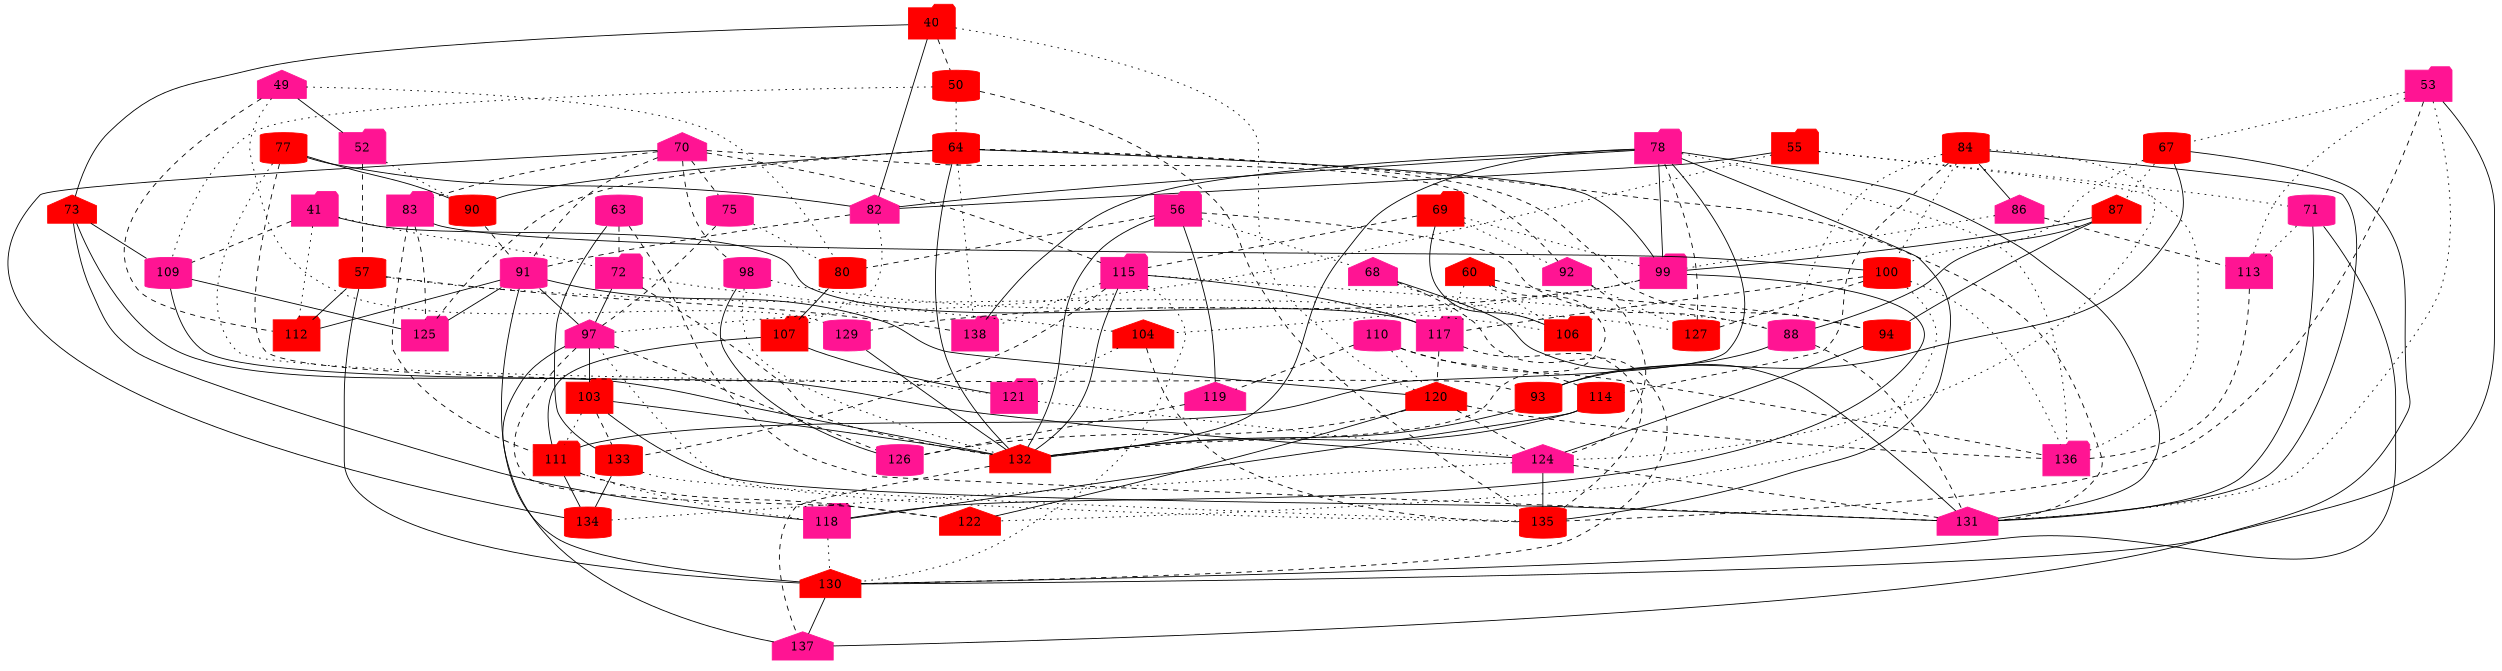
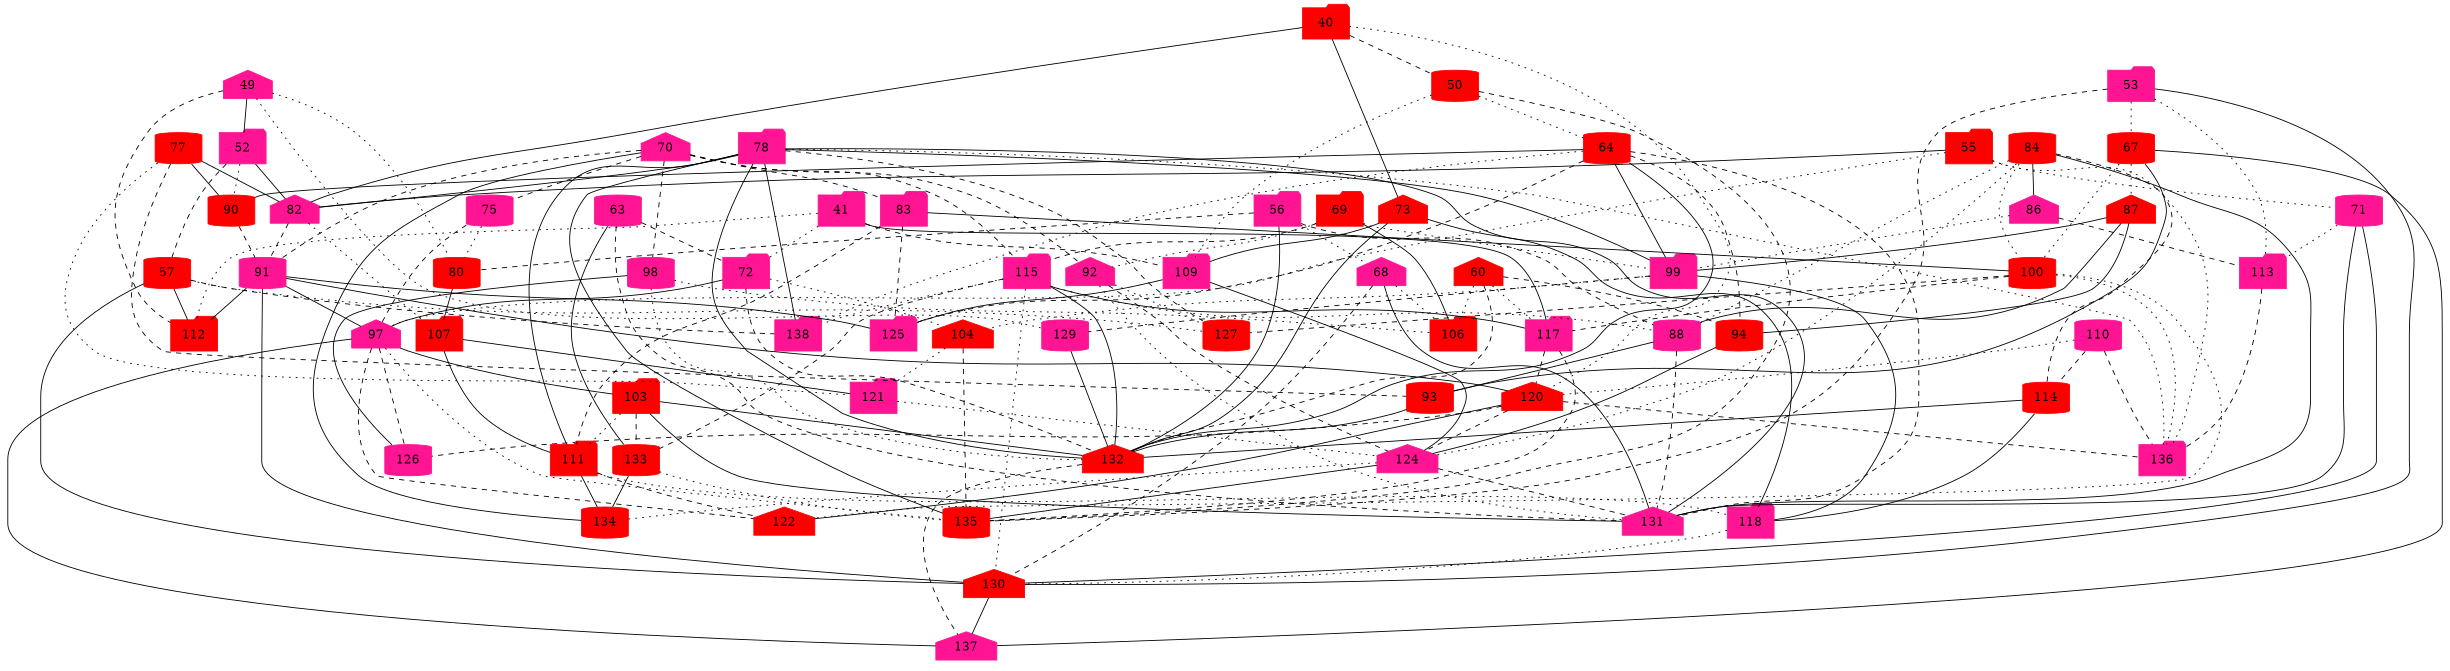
  graph {
    node [color=deeppink shape=cylinder style=filled]
    edge [style=solid]
    40 [color=red shape=folder]
    50 [color=red]
    73 [color=red shape=house]
    82 [shape=house super="+18"]
    120 [color=red shape=house super="+16+43+102+79"]
-   109 [super="+61"]
+   109 [shape=folder super="+61"]
    64 [color=red super="+29+46"]
    135 [color=red super="+10+47+123"]
    132 [color=red shape=house super="+37+116+58"]
    118 [shape=folder super="+101"]
    91 [super="+65+74"]
    107 [color=red shape=folder]
    136 [shape=folder super="+39+85"]
    124 [shape=house super="+24+38+45"]
    122 [color=red shape=house]
    126
    41 [shape=folder super="+1"]
    72 [shape=folder super="+3"]
    112 [color=red shape=folder]
    117 [shape=folder super="+42+81"]
    97 [shape=house super="+19+26+36"]
    104 [color=red shape=house]
    125 [shape=folder]
    49 [shape=house]
    52 [shape=folder]
    80 [color=red]
    129
    57 [color=red super="+54"]
    90 [color=red]
    131 [shape=house super="+12+128"]
    138 [shape=folder]
    94 [color=red]
    99 [shape=folder super="+25+35"]
    130 [color=red shape=house super="+14+108+30"]
    127 [color=red]
    53 [shape=folder super="+48"]
    67 [color=red super="+62"]
    113 [shape=folder]
    87 [color=red shape=house super="+34"]
    93 [color=red]
    100 [color=red super="+96"]
    137 [shape=house]
    55 [color=red shape=folder]
    71
    103 [color=red shape=folder super="+59"]
    56 [shape=folder super="+51"]
    68 [shape=house]
    88 [super="+9"]
-   119 [shape=house]
    106 [color=red shape=folder]
    60 [color=red shape=house]
    63
    133 [color=red super="+31"]
    134 [color=red]
    69 [color=red shape=folder]
    92 [shape=house]
    115 [shape=folder super="+66+95"]
    70 [shape=house super="+15+22"]
    75
    83 [shape=folder]
    98
    111 [color=red shape=folder super="+105"]
    121 [shape=folder]
    77 [color=red]
    78 [shape=folder super="+76"]
    84 [color=red super="+13"]
    86 [shape=house]
    114 [color=red]
    110
    40 -- 50 [style=dashed]
    40 -- 73
    40 -- 82
    40 -- 120 [style=dotted]
    50 -- 109 [style=dotted]
    50 -- 64 [style=dotted]
    50 -- 135 [style=dashed]
    73 -- 109
    73 -- 132
    73 -- 118
    82 -- 91 [style=dashed]
    82 -- 107 [style=dotted]
    120 -- 136 [style=dashed weight=2]
    120 -- 124 [style=dashed]
    120 -- 122
    120 -- 126 [style=dashed]
    109 -- 124
    109 -- 125
    64 -- 132
    64 -- 125 [style=dashed]
    64 -- 90
    64 -- 131 [style=dashed]
    64 -- 138 [style=dotted]
    64 -- 94 [style=dashed]
    64 -- 99
    132 -- 137 [style=dashed]
    118 -- 130 [style=dotted]
    91 -- 120
    91 -- 112
    91 -- 97 [weight=2]
    91 -- 125
    91 -- 130 [weight=2]
    107 -- 111
    107 -- 121
    124 -- 135 [weight=2]
    124 -- 131 [style=dashed]
    124 -- 134 [style=dotted]
    41 -- 109 [style=dashed weight=2]
    41 -- 72 [style=dotted]
    41 -- 112 [style=dotted]
    41 -- 117 [weight=2]
    72 -- 132 [style=dashed]
    72 -- 97
    72 -- 104 [style=dotted]
    117 -- 120 [style=dashed weight=4]
    117 -- 135 [style=dashed weight=2]
    97 -- 135 [style=dotted]
    97 -- 122 [style=dashed]
    97 -- 126 [style=dashed]
    97 -- 137
    97 -- 103
    104 -- 135 [style=dashed]
    104 -- 121 [style=dotted]
    49 -- 112 [style=dashed]
    49 -- 52
    49 -- 80 [style=dotted]
    49 -- 129 [style=dotted]
+   52 -- 82
    52 -- 57 [style=dashed]
    52 -- 90 [style=dotted]
    80 -- 107
    129 -- 132
    57 -- 112
    57 -- 138 [style=dashed]
    57 -- 130 [weight=2]
    57 -- 127 [style=dotted]
    90 -- 91 [style=dashed]
    94 -- 124
    99 -- 118
    99 -- 104 [style=dotted]
    99 -- 129 [style=dashed]
    130 -- 137
    53 -- 135 [style=dashed weight=2]
-   53 -- 131 [style=dotted]
+   92 -- 131 [style=dotted]
    53 -- 130
    53 -- 67 [style=dotted]
    53 -- 113 [style=dotted]
    67 -- 87 [style=dotted weight=2]
    67 -- 93
    67 -- 100 [style=dotted]
    67 -- 137
    113 -- 136 [style=dashed]
    87 -- 94
    87 -- 99
    87 -- 88 [weight=2]
    93 -- 132
    100 -- 136 [style=dotted weight=2]
    100 -- 122 [style=dotted]
    100 -- 117 [style=dashed weight=2]
    100 -- 127 [style=dashed]
    55 -- 82
    55 -- 136 [style=dotted]
    55 -- 97 [style=dotted]
    55 -- 71 [style=dotted]
    71 -- 131
    71 -- 130
    71 -- 113 [style=dotted]
    103 -- 132
    103 -- 131 [weight=2]
    103 -- 133 [style=dashed]
    103 -- 111 [style=dotted]
    56 -- 132
    56 -- 80 [style=dashed]
    56 -- 68 [style=dotted]
    56 -- 88 [style=dashed]
-   56 -- 119 [weight=2]
    68 -- 131
    68 -- 130 [style=dashed]
    68 -- 106 [style=dotted]
    88 -- 131 [style=dashed]
    88 -- 93
-   119 -- 126 [style=dashed]
    60 -- 132 [style=dashed]
    60 -- 117 [style=dotted]
    60 -- 94 [style=dashed]
    60 -- 106 [style=dotted]
    63 -- 72 [style=dashed weight=2]
    63 -- 131 [style=dashed]
    63 -- 133
    133 -- 135 [style=dotted weight=2]
    133 -- 134
    69 -- 99 [style=dotted]
    69 -- 106
    69 -- 92 [style=dotted]
    69 -- 115 [style=dashed]
    92 -- 124 [style=dashed]
    92 -- 127 [style=dotted]
    115 -- 132 [weight=2]
    115 -- 117 [weight=2]
    115 -- 138 [style=dotted]
    115 -- 130 [style=dotted]
    115 -- 88 [style=dotted]
    115 -- 133 [style=dashed]
    70 -- 91 [style=dashed]
    70 -- 134
    70 -- 92 [style=dashed]
    70 -- 115 [style=dashed]
    70 -- 75 [style=dashed]
    70 -- 83 [style=dashed]
    70 -- 98 [style=dashed]
    75 -- 97 [style=dashed]
    75 -- 80 [style=dotted]
    83 -- 125 [style=dashed]
    83 -- 100
    83 -- 111 [style=dashed]
    98 -- 132 [style=dotted]
    98 -- 126
    98 -- 106 [style=dotted]
    111 -- 118 [style=dotted weight=2]
    111 -- 122 [style=dashed]
    111 -- 134
    121 -- 124 [style=dotted]
    77 -- 82
    77 -- 90
    77 -- 93 [style=dashed]
    77 -- 121 [style=dotted]
    78 -- 82 [weight=2]
    78 -- 135
    78 -- 132
    78 -- 136 [style=dotted]
    78 -- 131
    78 -- 138
    78 -- 99
    78 -- 127 [style=dashed]
    78 -- 111
    84 -- 124 [style=dotted]
    84 -- 131
    84 -- 100 [style=dotted weight=2]
    84 -- 88 [style=dotted]
    84 -- 86 [weight=2]
    84 -- 114 [style=dashed]
    86 -- 99 [style=dotted]
    86 -- 113 [style=dashed]
    114 -- 132
    114 -- 118
    110 -- 120 [style=dotted]
    110 -- 136 [style=dashed]
-   110 -- 119 [style=dashed]
    110 -- 114 [style=dashed]
  }
